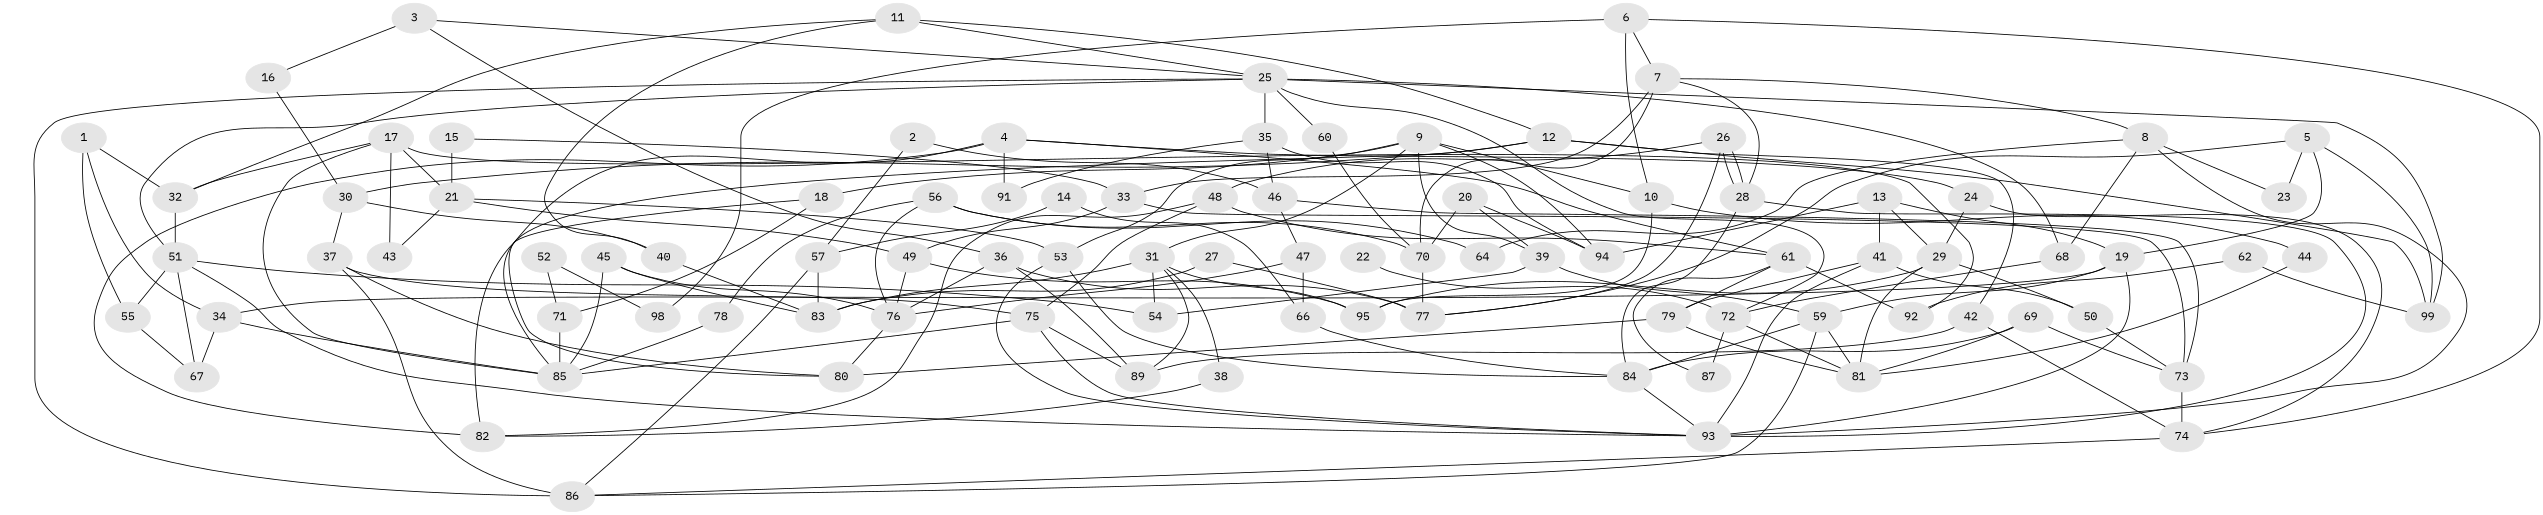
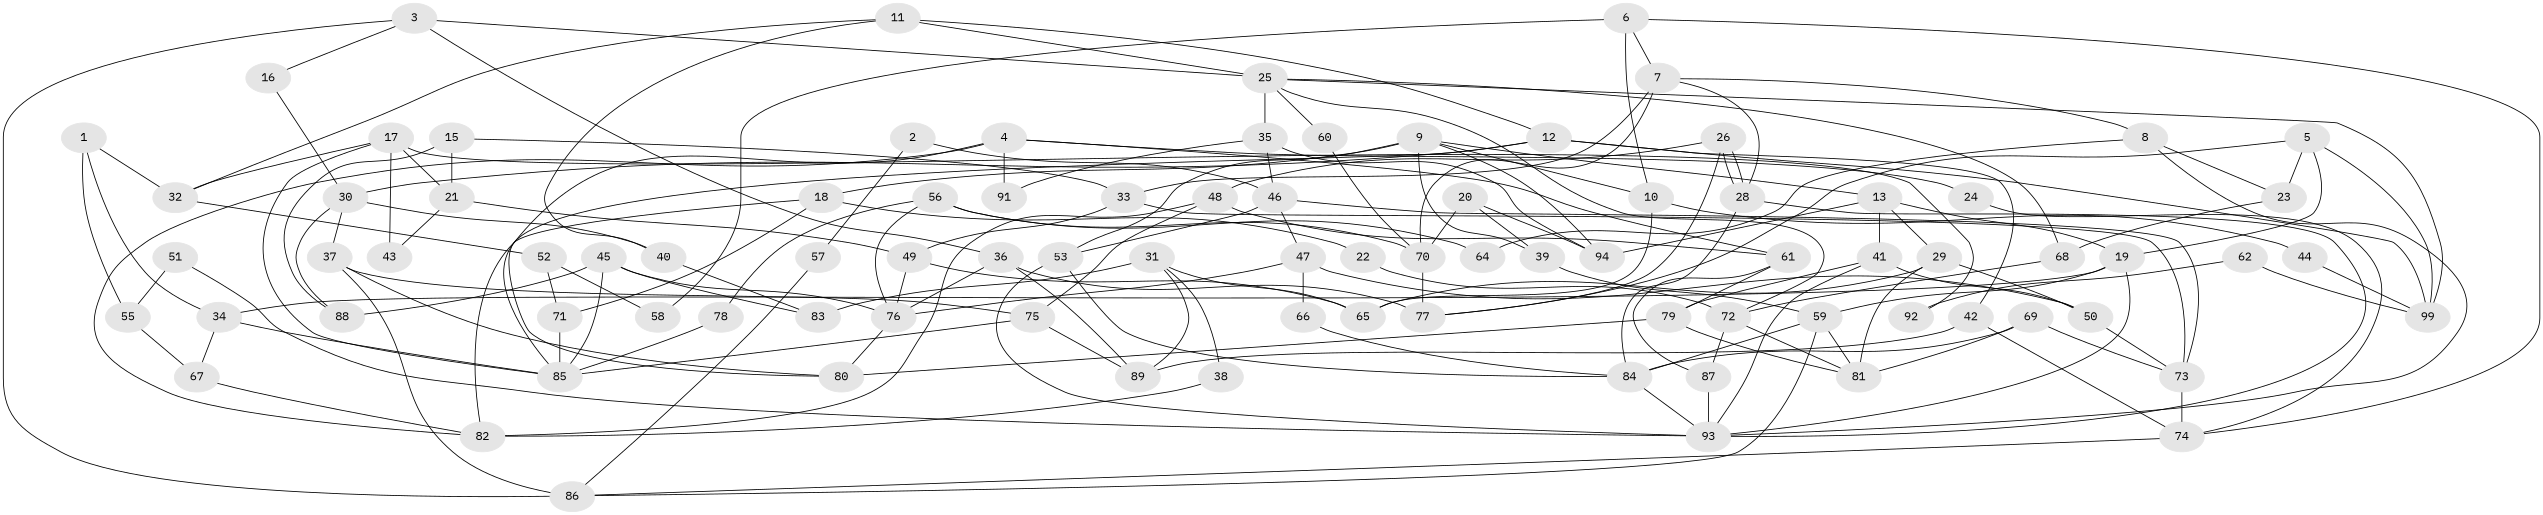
  graph {
    fontname="IBM Plex Mono"
    node [color=gray90 fontname="IBM Plex Mono" style=filled]
    edge [fontname="IBM Plex Mono"]
    1
    32
    34
    55
    52
    85
    67
    2
    46
    57
    73
    47
    86
    83
    3
    16
    25
    36
    30
    n20 [label=99]
    68
    72
    35
    51
    60
    77
    89
    76
    4
    24
    61
    80
    82
    91
    74
    29
    92
    79
    87
    5
    19
    23
    93
    59
    6
    7
    10
-   58 [label=98]
+   58
    8
    28
    33
    70
    44
-   65 [label=95]
+   65
    64
    84
    49
    9
    13
    18
    39
    53
    94
    41
    22
    71
-   54
    81
    11
    12
    40
    42
+   88
    37
    50
-   14
    66
    15
    21
    43
    17
    20
    26
    48
    75
-   27
    31
    38
    45
    56
    78
    62
    69
    1 -- 32
    1 -- 34
    1 -- 55
-   32 -- 51
+   32 -- 52
    34 -- 85
    34 -- 67
    55 -- 67
    52 -- 58
    52 -- 71
-   67 -- 51
+   67 -- 82
    2 -- 46
    2 -- 57
    46 -- 73
    46 -- 47
    57 -- 86
-   57 -- 83
    73 -- 74
    47 -- 76
+   47 -- 50
    47 -- 66
-   25 -- 86
+   3 -- 86
    3 -- 16
    3 -- 25
    3 -- 36
    16 -- 30
    25 -- n20
    25 -- 68
    25 -- 72
    25 -- 35
-   25 -- 51
    25 -- 60
    36 -- 77
    36 -- 89
    36 -- 76
    30 -- 40
+   30 -- 88
    30 -- 37
    68 -- 72
    72 -- 87
    72 -- 81
    35 -- 46
    35 -- 91
    35 -- 94
    51 -- 55
    51 -- 93
-   51 -- 54
    60 -- 70
    76 -- 80
    4 -- 24
    4 -- 61
    4 -- 80
    4 -- 82
    4 -- 91
    24 -- 74
-   24 -- 29
-   61 -- 92
    61 -- 79
    61 -- 87
    74 -- 86
    29 -- 65
    29 -- 81
    29 -- 50
    79 -- 80
    79 -- 81
-   75 -- 93
+   87 -- 93
    5 -- n20
    5 -- 77
    5 -- 19
    5 -- 23
    19 -- 34
    19 -- 93
    19 -- 59
    59 -- 86
    59 -- 84
    59 -- 81
    6 -- 74
    6 -- 7
    6 -- 10
    6 -- 58
    7 -- 8
    7 -- 28
    7 -- 33
    7 -- 70
    10 -- 44
    10 -- 65
-   8 -- 68
+   23 -- 68
    8 -- 23
    8 -- 93
    8 -- 64
    28 -- 93
    28 -- 84
    33 -- 73
    33 -- 49
    70 -- 77
-   44 -- 81
+   44 -- n20
    84 -- 93
    49 -- 76
    49 -- 65
    9 -- 10
-   9 -- 31
+   9 -- 13
    9 -- 18
    9 -- 39
    9 -- 53
    9 -- 94
    13 -- 29
    13 -- 19
    13 -- 94
    13 -- 41
    18 -- 82
+   18 -- 22
    18 -- 71
    39 -- 59
-   39 -- 54
    53 -- 93
    53 -- 84
    41 -- 79
    41 -- 93
    41 -- 50
    22 -- 72
    71 -- 85
    11 -- 32
    11 -- 25
    11 -- 12
    11 -- 40
    12 -- 85
    12 -- 30
    12 -- n20
    12 -- 42
    40 -- 83
    42 -- 89
    42 -- 74
    37 -- 86
    37 -- 80
    37 -- 75
    50 -- 73
-   14 -- 57
-   14 -- 66
    66 -- 84
    15 -- 33
+   15 -- 88
    15 -- 21
    21 -- 49
-   21 -- 53
+   46 -- 53
    21 -- 43
    17 -- 32
    17 -- 85
    17 -- 92
    17 -- 21
    17 -- 43
    20 -- 70
    20 -- 39
    20 -- 94
    26 -- 77
    26 -- 28
    26 -- 28
    26 -- 48
    48 -- 61
    48 -- 82
    48 -- 75
    75 -- 85
    75 -- 89
-   27 -- 83
-   27 -- 77
    31 -- 83
    31 -- 89
    31 -- 65
-   31 -- 54
    31 -- 38
    38 -- 82
    45 -- 85
    45 -- 83
    45 -- 76
+   45 -- 88
    56 -- 76
    56 -- 70
    56 -- 64
    56 -- 78
    78 -- 85
    62 -- n20
    62 -- 92
    69 -- 73
    69 -- 84
    69 -- 81
  }
